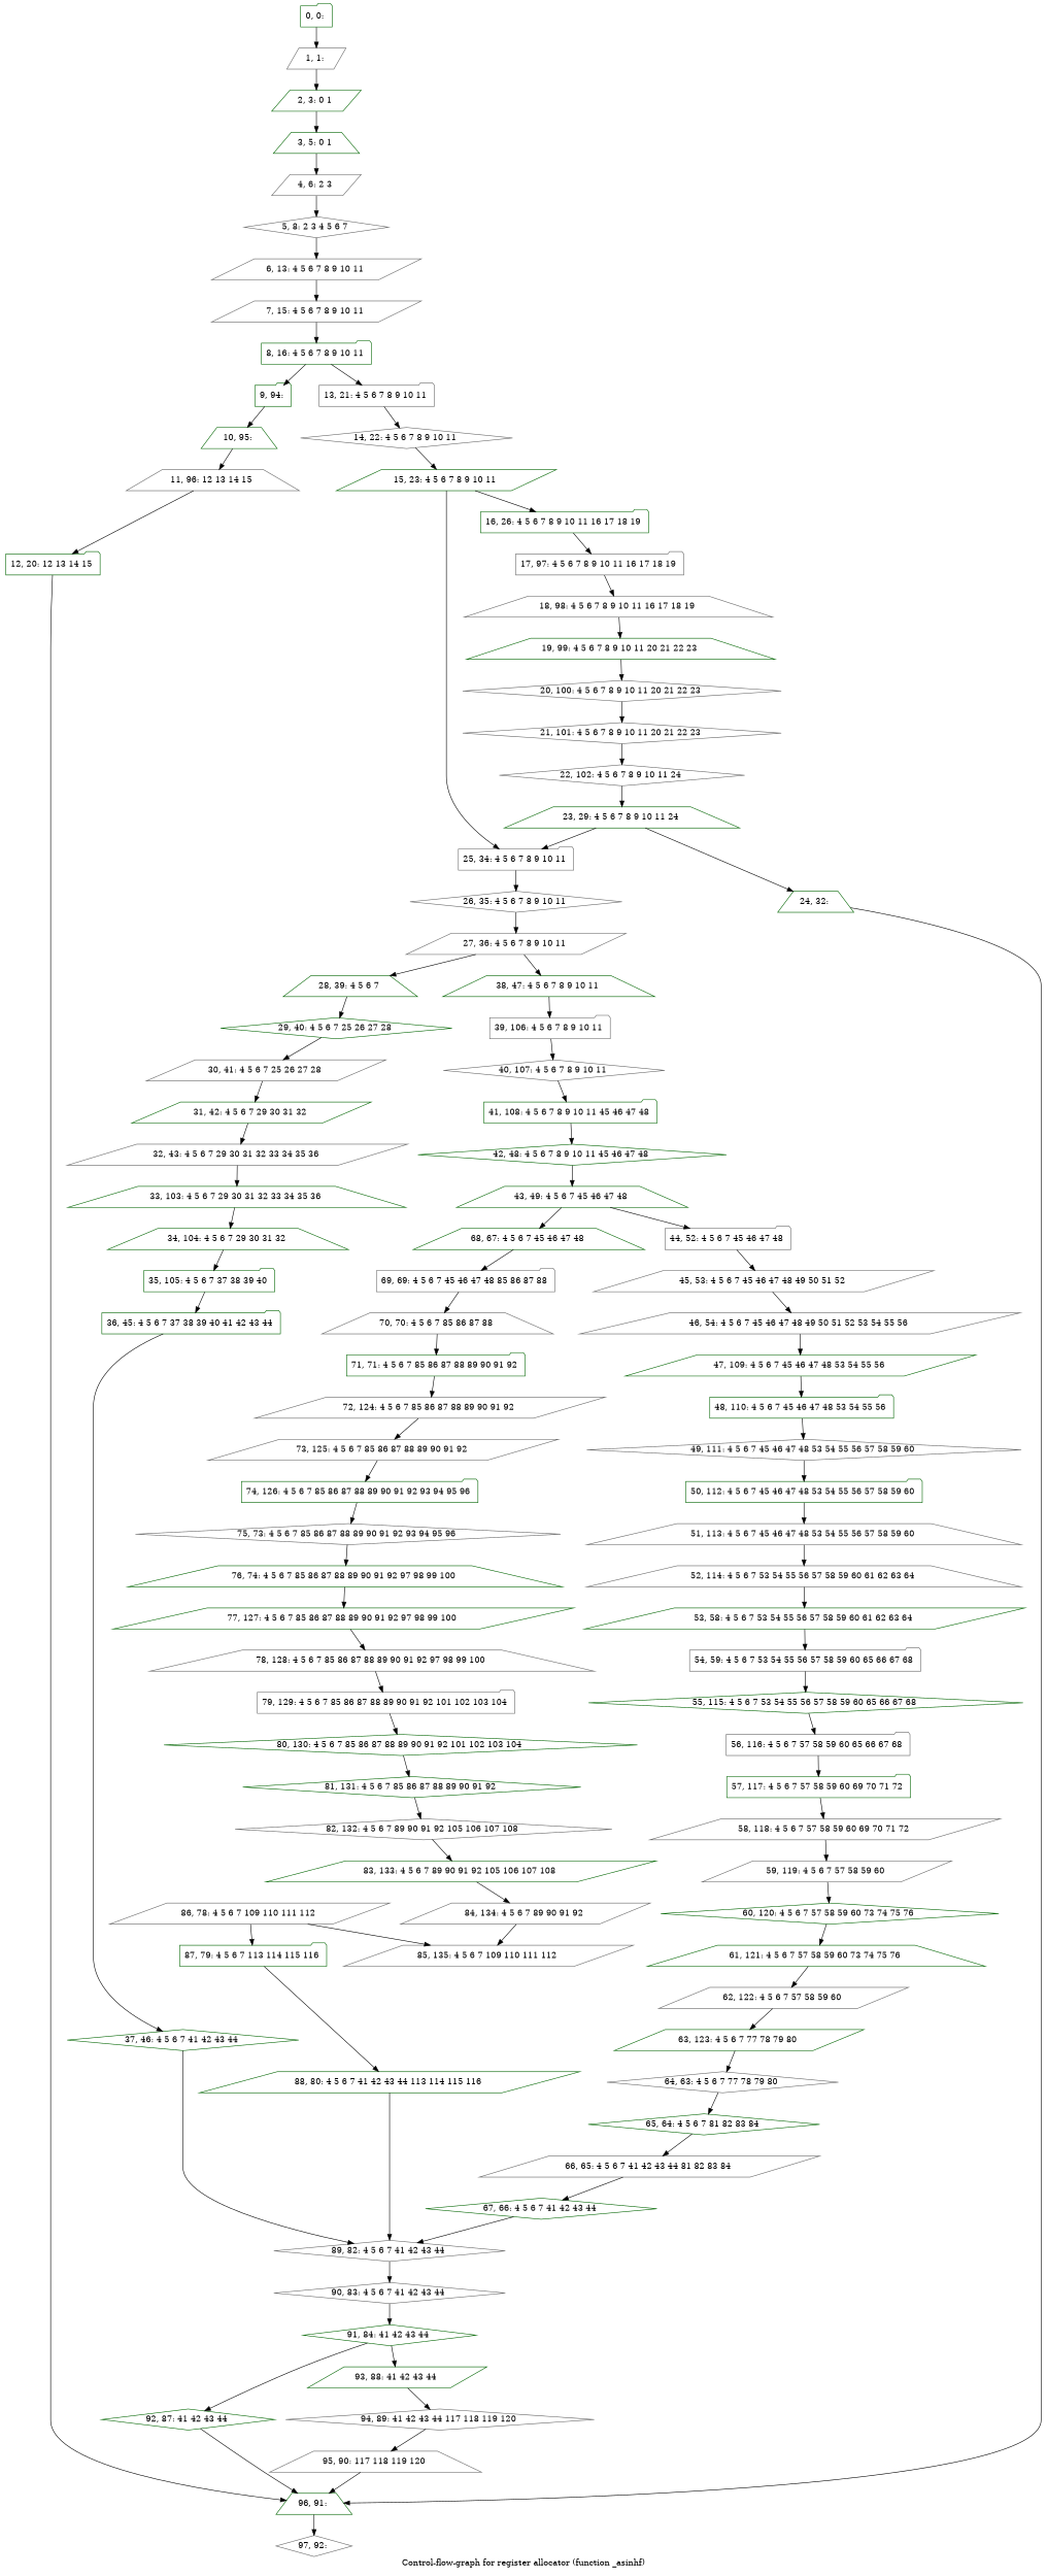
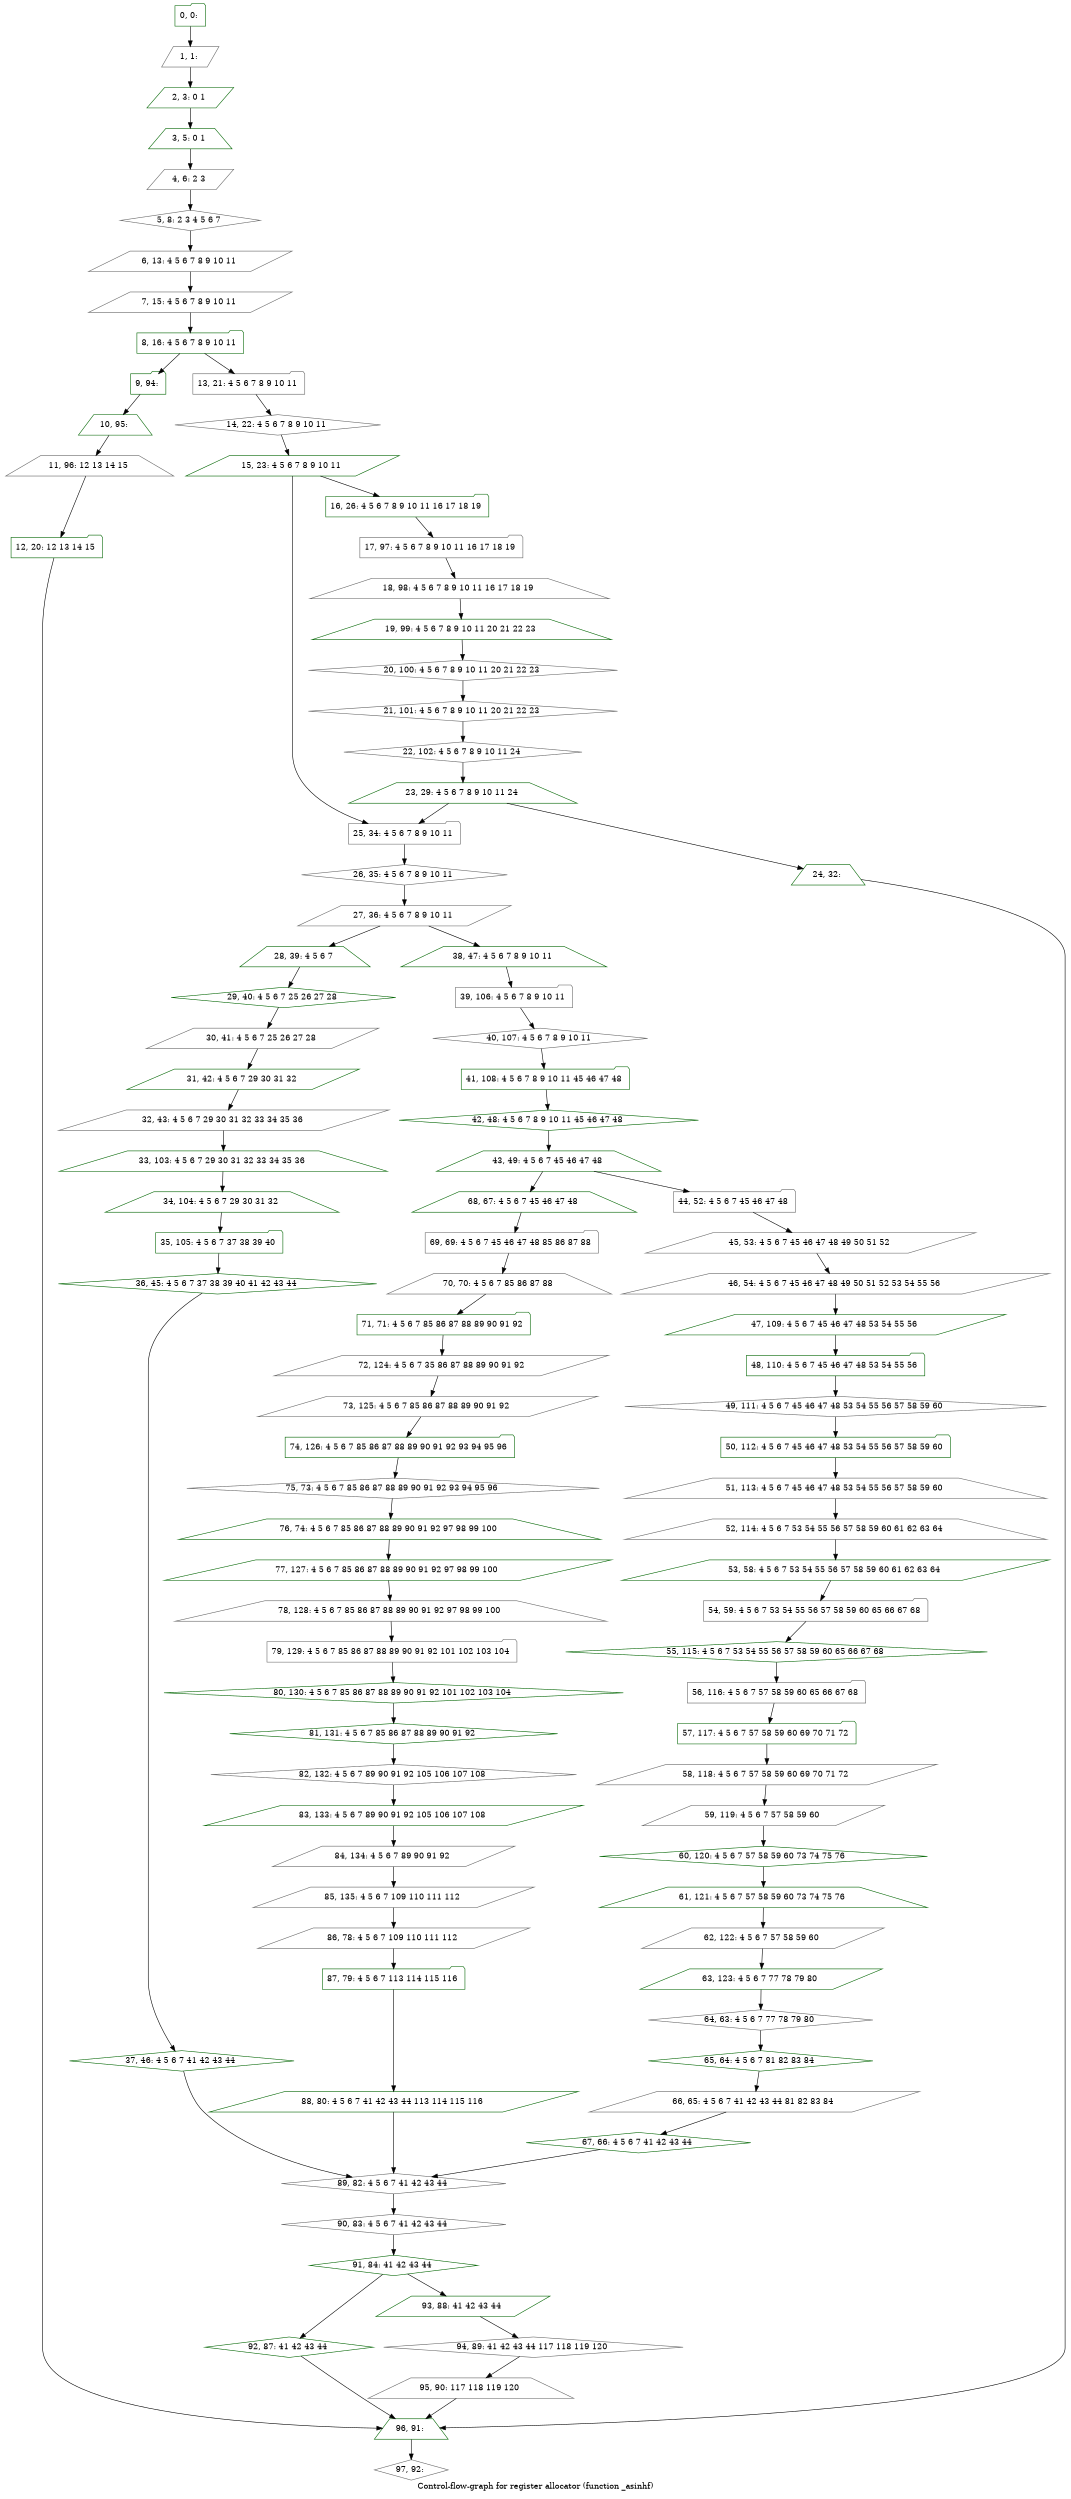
  digraph {
    label="Control-flow-graph for register allocator (function _asinhf)"
    node [color=darkgreen shape=parallelogram]
    n1 [label="0, 0: " shape=folder]
    n2 [color=gray40 label="1, 1: "]
    n3 [label="2, 3: 0 1 "]
    n4 [label="3, 5: 0 1 " shape=trapezium]
    n5 [color=gray40 label="4, 6: 2 3 "]
    n6 [color=gray40 label="5, 8: 2 3 4 5 6 7 " shape=diamond]
    n7 [color=gray40 label="6, 13: 4 5 6 7 8 9 10 11 "]
    n8 [color=gray40 label="7, 15: 4 5 6 7 8 9 10 11 "]
    n9 [label="8, 16: 4 5 6 7 8 9 10 11 " shape=folder]
    n10 [label="9, 94: " shape=folder]
    n11 [color=gray40 label="13, 21: 4 5 6 7 8 9 10 11 " shape=folder]
    n12 [label="10, 95: " shape=trapezium]
    n13 [color=gray40 label="14, 22: 4 5 6 7 8 9 10 11 " shape=diamond]
    n14 [color=gray40 label="11, 96: 12 13 14 15 " shape=trapezium]
    n15 [label="12, 20: 12 13 14 15 " shape=folder]
    n16 [label="96, 91: " shape=trapezium]
    n17 [color=gray40 label="97, 92: " shape=diamond]
    n18 [label="15, 23: 4 5 6 7 8 9 10 11 "]
    n19 [label="16, 26: 4 5 6 7 8 9 10 11 16 17 18 19 " shape=folder]
    n20 [color=gray40 label="25, 34: 4 5 6 7 8 9 10 11 " shape=folder]
    n21 [color=gray40 label="17, 97: 4 5 6 7 8 9 10 11 16 17 18 19 " shape=folder]
    n22 [color=gray40 label="26, 35: 4 5 6 7 8 9 10 11 " shape=diamond]
    n23 [color=gray40 label="18, 98: 4 5 6 7 8 9 10 11 16 17 18 19 " shape=trapezium]
    n24 [label="19, 99: 4 5 6 7 8 9 10 11 20 21 22 23 " shape=trapezium]
    n25 [color=gray40 label="20, 100: 4 5 6 7 8 9 10 11 20 21 22 23 " shape=diamond]
    n26 [color=gray40 label="21, 101: 4 5 6 7 8 9 10 11 20 21 22 23 " shape=diamond]
    n27 [color=gray40 label="22, 102: 4 5 6 7 8 9 10 11 24 " shape=diamond]
    n28 [label="23, 29: 4 5 6 7 8 9 10 11 24 " shape=trapezium]
    n29 [label="24, 32: " shape=trapezium]
    n30 [color=gray40 label="27, 36: 4 5 6 7 8 9 10 11 "]
    n31 [label="28, 39: 4 5 6 7 " shape=trapezium]
    n32 [label="38, 47: 4 5 6 7 8 9 10 11 " shape=trapezium]
    n33 [label="29, 40: 4 5 6 7 25 26 27 28 " shape=diamond]
    n34 [color=gray40 label="39, 106: 4 5 6 7 8 9 10 11 " shape=folder]
    n35 [color=gray40 label="30, 41: 4 5 6 7 25 26 27 28 "]
    n36 [label="31, 42: 4 5 6 7 29 30 31 32 "]
    n37 [color=gray40 label="32, 43: 4 5 6 7 29 30 31 32 33 34 35 36 "]
    n38 [label="33, 103: 4 5 6 7 29 30 31 32 33 34 35 36 " shape=trapezium]
    n39 [label="34, 104: 4 5 6 7 29 30 31 32 " shape=trapezium]
    n40 [label="35, 105: 4 5 6 7 37 38 39 40 " shape=folder]
-   n41 [label="36, 45: 4 5 6 7 37 38 39 40 41 42 43 44 " shape=folder]
+   n41 [label="36, 45: 4 5 6 7 37 38 39 40 41 42 43 44 " shape=diamond]
    n42 [label="37, 46: 4 5 6 7 41 42 43 44 " shape=diamond]
    n43 [color=gray40 label="89, 82: 4 5 6 7 41 42 43 44 " shape=diamond]
    n44 [color=gray40 label="90, 83: 4 5 6 7 41 42 43 44 " shape=diamond]
    n45 [color=gray40 label="40, 107: 4 5 6 7 8 9 10 11 " shape=diamond]
    n46 [label="41, 108: 4 5 6 7 8 9 10 11 45 46 47 48 " shape=folder]
    n47 [label="42, 48: 4 5 6 7 8 9 10 11 45 46 47 48 " shape=diamond]
    n48 [label="43, 49: 4 5 6 7 45 46 47 48 " shape=trapezium]
    n49 [color=gray40 label="44, 52: 4 5 6 7 45 46 47 48 " shape=folder]
    n50 [label="68, 67: 4 5 6 7 45 46 47 48 " shape=trapezium]
    n51 [color=gray40 label="45, 53: 4 5 6 7 45 46 47 48 49 50 51 52 "]
    n52 [color=gray40 label="69, 69: 4 5 6 7 45 46 47 48 85 86 87 88 " shape=folder]
    n53 [color=gray40 label="46, 54: 4 5 6 7 45 46 47 48 49 50 51 52 53 54 55 56 "]
    n54 [label="47, 109: 4 5 6 7 45 46 47 48 53 54 55 56 "]
    n55 [label="48, 110: 4 5 6 7 45 46 47 48 53 54 55 56 " shape=folder]
    n56 [color=gray40 label="49, 111: 4 5 6 7 45 46 47 48 53 54 55 56 57 58 59 60 " shape=diamond]
    n57 [label="50, 112: 4 5 6 7 45 46 47 48 53 54 55 56 57 58 59 60 " shape=folder]
    n58 [color=gray40 label="51, 113: 4 5 6 7 45 46 47 48 53 54 55 56 57 58 59 60 " shape=trapezium]
    n59 [color=gray40 label="52, 114: 4 5 6 7 53 54 55 56 57 58 59 60 61 62 63 64 " shape=trapezium]
    n60 [label="53, 58: 4 5 6 7 53 54 55 56 57 58 59 60 61 62 63 64 "]
    n61 [color=gray40 label="54, 59: 4 5 6 7 53 54 55 56 57 58 59 60 65 66 67 68 " shape=folder]
    n62 [label="55, 115: 4 5 6 7 53 54 55 56 57 58 59 60 65 66 67 68 " shape=diamond]
    n63 [color=gray40 label="56, 116: 4 5 6 7 57 58 59 60 65 66 67 68 " shape=folder]
    n64 [label="57, 117: 4 5 6 7 57 58 59 60 69 70 71 72 " shape=folder]
    n65 [color=gray40 label="58, 118: 4 5 6 7 57 58 59 60 69 70 71 72 "]
    n66 [color=gray40 label="59, 119: 4 5 6 7 57 58 59 60 "]
    n67 [label="60, 120: 4 5 6 7 57 58 59 60 73 74 75 76 " shape=diamond]
    n68 [label="61, 121: 4 5 6 7 57 58 59 60 73 74 75 76 " shape=trapezium]
    n69 [color=gray40 label="62, 122: 4 5 6 7 57 58 59 60 "]
    n70 [label="63, 123: 4 5 6 7 77 78 79 80 "]
    n71 [color=gray40 label="64, 63: 4 5 6 7 77 78 79 80 " shape=diamond]
    n72 [label="65, 64: 4 5 6 7 81 82 83 84 " shape=diamond]
    n73 [color=gray40 label="66, 65: 4 5 6 7 41 42 43 44 81 82 83 84 "]
    n74 [label="67, 66: 4 5 6 7 41 42 43 44 " shape=diamond]
    n75 [color=gray40 label="70, 70: 4 5 6 7 85 86 87 88 " shape=trapezium]
    n76 [label="71, 71: 4 5 6 7 85 86 87 88 89 90 91 92 " shape=folder]
-   n77 [color=gray40 label="72, 124: 4 5 6 7 85 86 87 88 89 90 91 92 "]
+   n77 [color=gray40 label="72, 124: 4 5 6 7 35 86 87 88 89 90 91 92"]
    n78 [color=gray40 label="73, 125: 4 5 6 7 85 86 87 88 89 90 91 92 "]
    n79 [label="74, 126: 4 5 6 7 85 86 87 88 89 90 91 92 93 94 95 96 " shape=folder]
    n80 [color=gray40 label="75, 73: 4 5 6 7 85 86 87 88 89 90 91 92 93 94 95 96 " shape=diamond]
    n81 [label="76, 74: 4 5 6 7 85 86 87 88 89 90 91 92 97 98 99 100 " shape=trapezium]
    n82 [label="77, 127: 4 5 6 7 85 86 87 88 89 90 91 92 97 98 99 100 "]
    n83 [color=gray40 label="78, 128: 4 5 6 7 85 86 87 88 89 90 91 92 97 98 99 100 " shape=trapezium]
    n84 [color=gray40 label="79, 129: 4 5 6 7 85 86 87 88 89 90 91 92 101 102 103 104 " shape=folder]
    n85 [label="80, 130: 4 5 6 7 85 86 87 88 89 90 91 92 101 102 103 104 " shape=diamond]
    n86 [label="81, 131: 4 5 6 7 85 86 87 88 89 90 91 92 " shape=diamond]
    n87 [color=gray40 label="82, 132: 4 5 6 7 89 90 91 92 105 106 107 108 " shape=diamond]
    n88 [label="83, 133: 4 5 6 7 89 90 91 92 105 106 107 108 "]
    n89 [color=gray40 label="84, 134: 4 5 6 7 89 90 91 92 "]
    n90 [color=gray40 label="85, 135: 4 5 6 7 109 110 111 112 "]
    n91 [color=gray40 label="86, 78: 4 5 6 7 109 110 111 112 "]
    n92 [label="87, 79: 4 5 6 7 113 114 115 116 " shape=folder]
    n93 [label="88, 80: 4 5 6 7 41 42 43 44 113 114 115 116 "]
    n94 [label="91, 84: 41 42 43 44 " shape=diamond]
    n95 [label="92, 87: 41 42 43 44 " shape=diamond]
    n96 [label="93, 88: 41 42 43 44 "]
    n97 [color=gray40 label="94, 89: 41 42 43 44 117 118 119 120 " shape=diamond]
    n98 [color=gray40 label="95, 90: 117 118 119 120 " shape=trapezium]
    n1 -> n2
    n2 -> n3
    n3 -> n4
    n4 -> n5
    n5 -> n6
    n6 -> n7
    n7 -> n8
    n8 -> n9
    n9 -> n10
    n9 -> n11
    n10 -> n12
    n11 -> n13
    n12 -> n14
    n13 -> n18
    n14 -> n15
    n15 -> n16
    n16 -> n17
    n18 -> n19
    n18 -> n20
    n19 -> n21
    n20 -> n22
    n21 -> n23
    n22 -> n30
    n23 -> n24
    n24 -> n25
    n25 -> n26
    n26 -> n27
    n27 -> n28
    n28 -> n20
    n28 -> n29
    n29 -> n16
    n30 -> n31
    n30 -> n32
    n31 -> n33
    n32 -> n34
    n33 -> n35
    n34 -> n45
    n35 -> n36
    n36 -> n37
    n37 -> n38
    n38 -> n39
    n39 -> n40
    n40 -> n41
    n41 -> n42
    n42 -> n43
    n43 -> n44
    n44 -> n94
    n45 -> n46
    n46 -> n47
    n47 -> n48
    n48 -> n49
    n48 -> n50
    n49 -> n51
    n50 -> n52
    n51 -> n53
    n52 -> n75
    n53 -> n54
    n54 -> n55
    n55 -> n56
    n56 -> n57
    n57 -> n58
    n58 -> n59
    n59 -> n60
    n60 -> n61
    n61 -> n62
    n62 -> n63
    n63 -> n64
    n64 -> n65
    n65 -> n66
    n66 -> n67
    n67 -> n68
    n68 -> n69
    n69 -> n70
    n70 -> n71
    n71 -> n72
    n72 -> n73
    n73 -> n74
    n74 -> n43
    n75 -> n76
    n76 -> n77
    n77 -> n78
    n78 -> n79
    n79 -> n80
    n80 -> n81
    n81 -> n82
    n82 -> n83
    n83 -> n84
    n84 -> n85
    n85 -> n86
    n86 -> n87
    n87 -> n88
    n88 -> n89
    n89 -> n90
-   n91 -> n90
+   n90 -> n91
    n91 -> n92
    n92 -> n93
    n93 -> n43
    n94 -> n95
    n94 -> n96
    n95 -> n16
    n96 -> n97
    n97 -> n98
    n98 -> n16
  }
